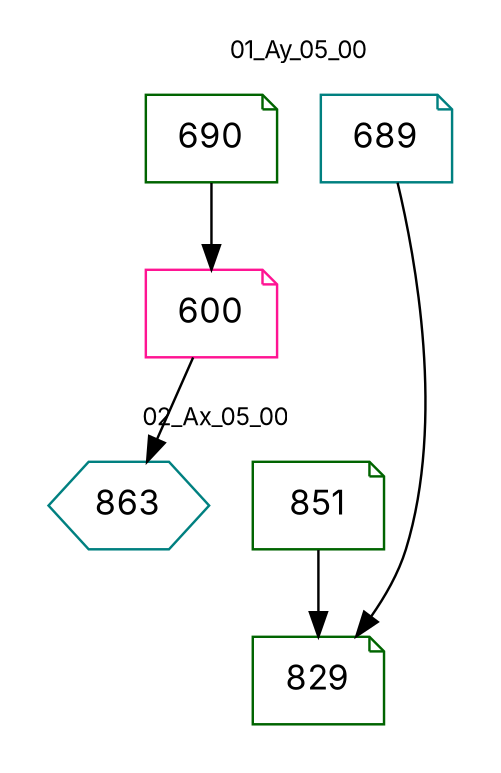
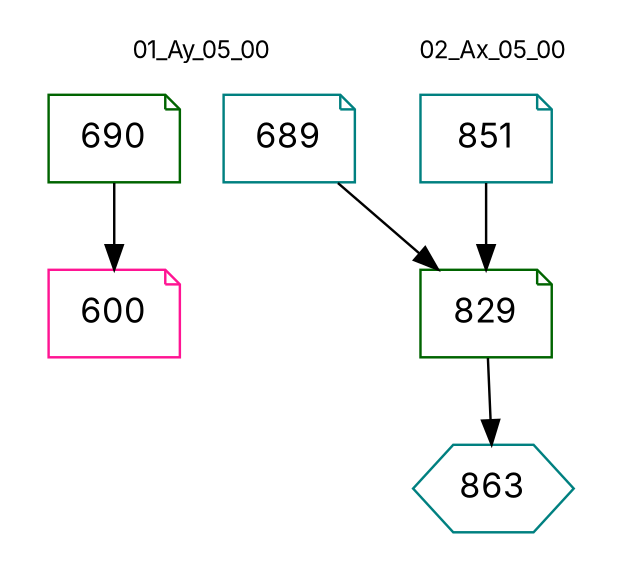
  digraph {
    fontname=Inter
    node [color=darkgreen fontname=Inter shape=note]
    edge [color=black fontname=Inter]
    n1 [color=teal label=689]
    n2 [label=690]
    n3 [color=deeppink label=600]
-   n4 [label=851]
+   n4 [color=teal label=851]
    n5 [label=829]
    n6 [color=teal label=863 shape=hexagon]
    subgraph cluster_1 {
      color=white
      fontsize=10
      label="01_Ay_05_00"
      n1
      n2
      n3
    }
    subgraph cluster_2 {
      color=white
      fontsize=10
      label="02_Ax_05_00"
      n4
      n5
      n6
    }
    n1 -> n5
    n2 -> n3
    n4 -> n5
-   n3 -> n6
+   n5 -> n6
  }
